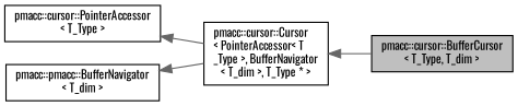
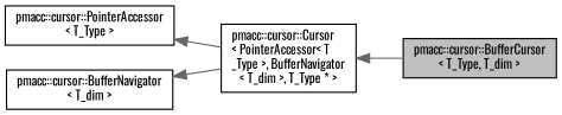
  digraph {
    rankdir=LR
    fontname=Oswald
    node [color=black fillcolor=white fontname=Oswald fontsize=10 shape=record style=filled]
    edge [color=gray40 dir=back fontname=Oswald fontsize=10 labelfontname=Helvetica labelfontsize=10 style=solid]
    n1 [fillcolor=grey75 fontcolor=black height=0.2 label="pmacc::cursor::BufferCursor\l\< T_Type, T_dim \>" width=0.4]
    n2 [height=0.2 label="pmacc::cursor::Cursor\l\< PointerAccessor\< T\l_Type \>, BufferNavigator\l\< T_dim \>, T_Type * \>" width=0.4]
    n3 [height=0.2 label="pmacc::cursor::PointerAccessor\l\< T_Type \>" width=0.4]
-   n4 [height=0.2 label="pmacc::pmacc::BufferNavigator\l\< T_dim \>" width=0.4]
+   n4 [height=0.2 label="pmacc::cursor::BufferNavigator\l\< T_dim \>" width=0.4]
    n2 -> n1
    n3 -> n2
    n4 -> n2
  }
